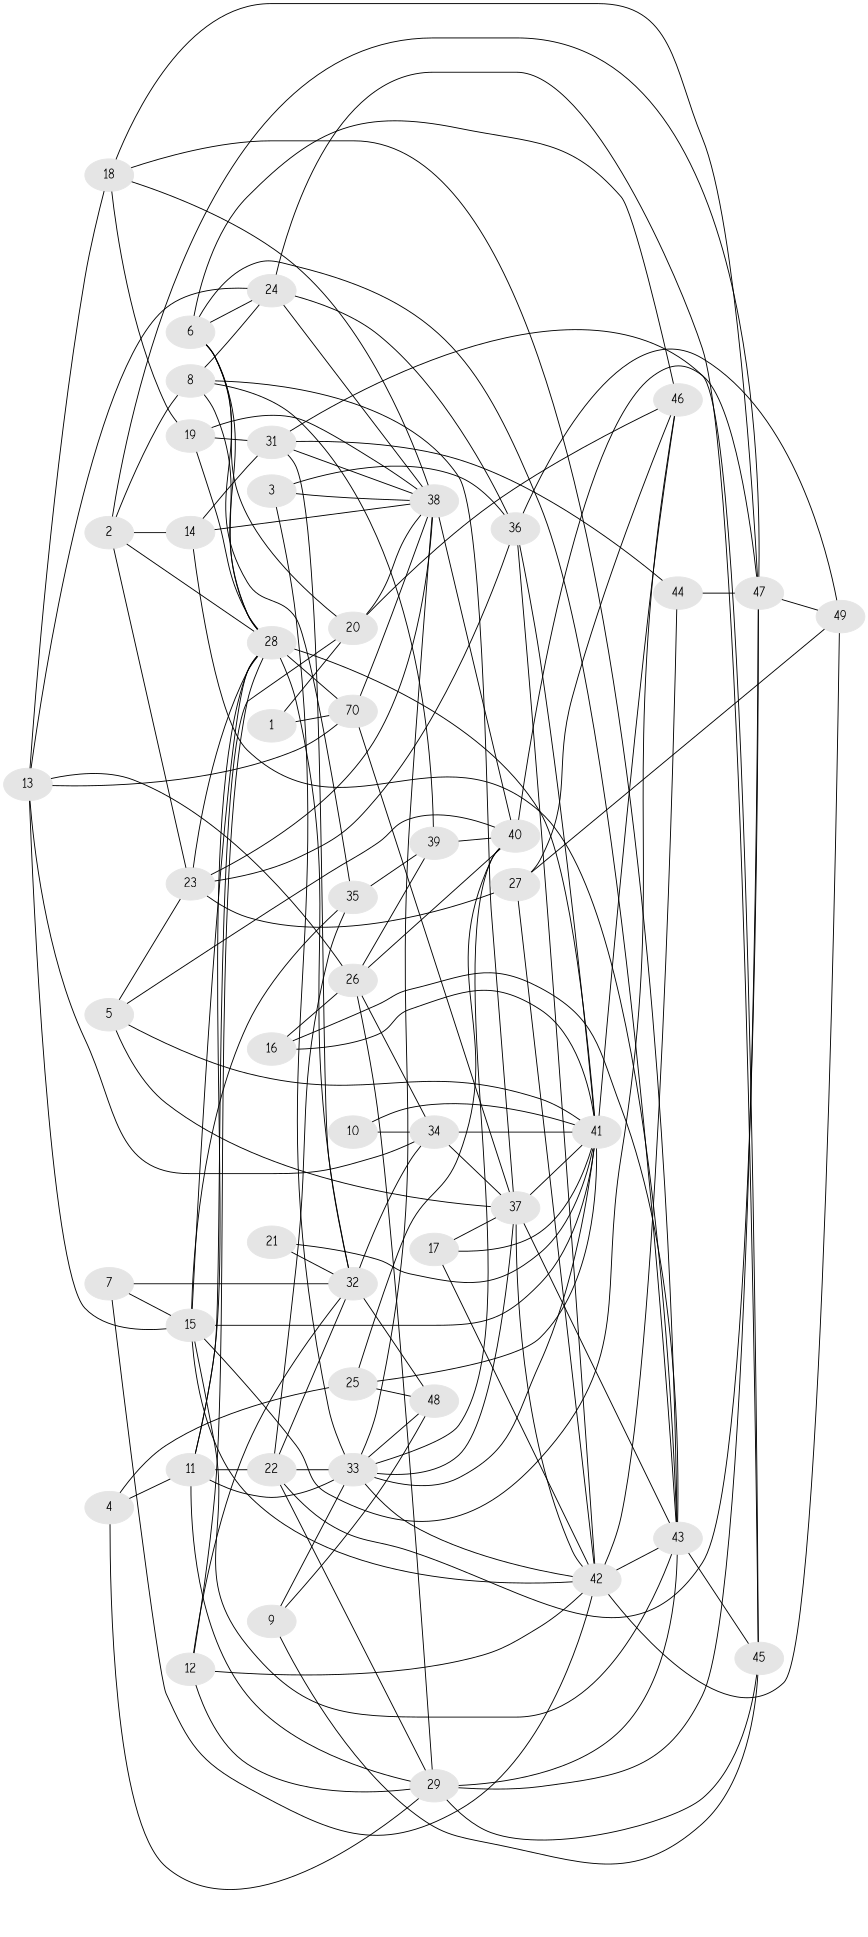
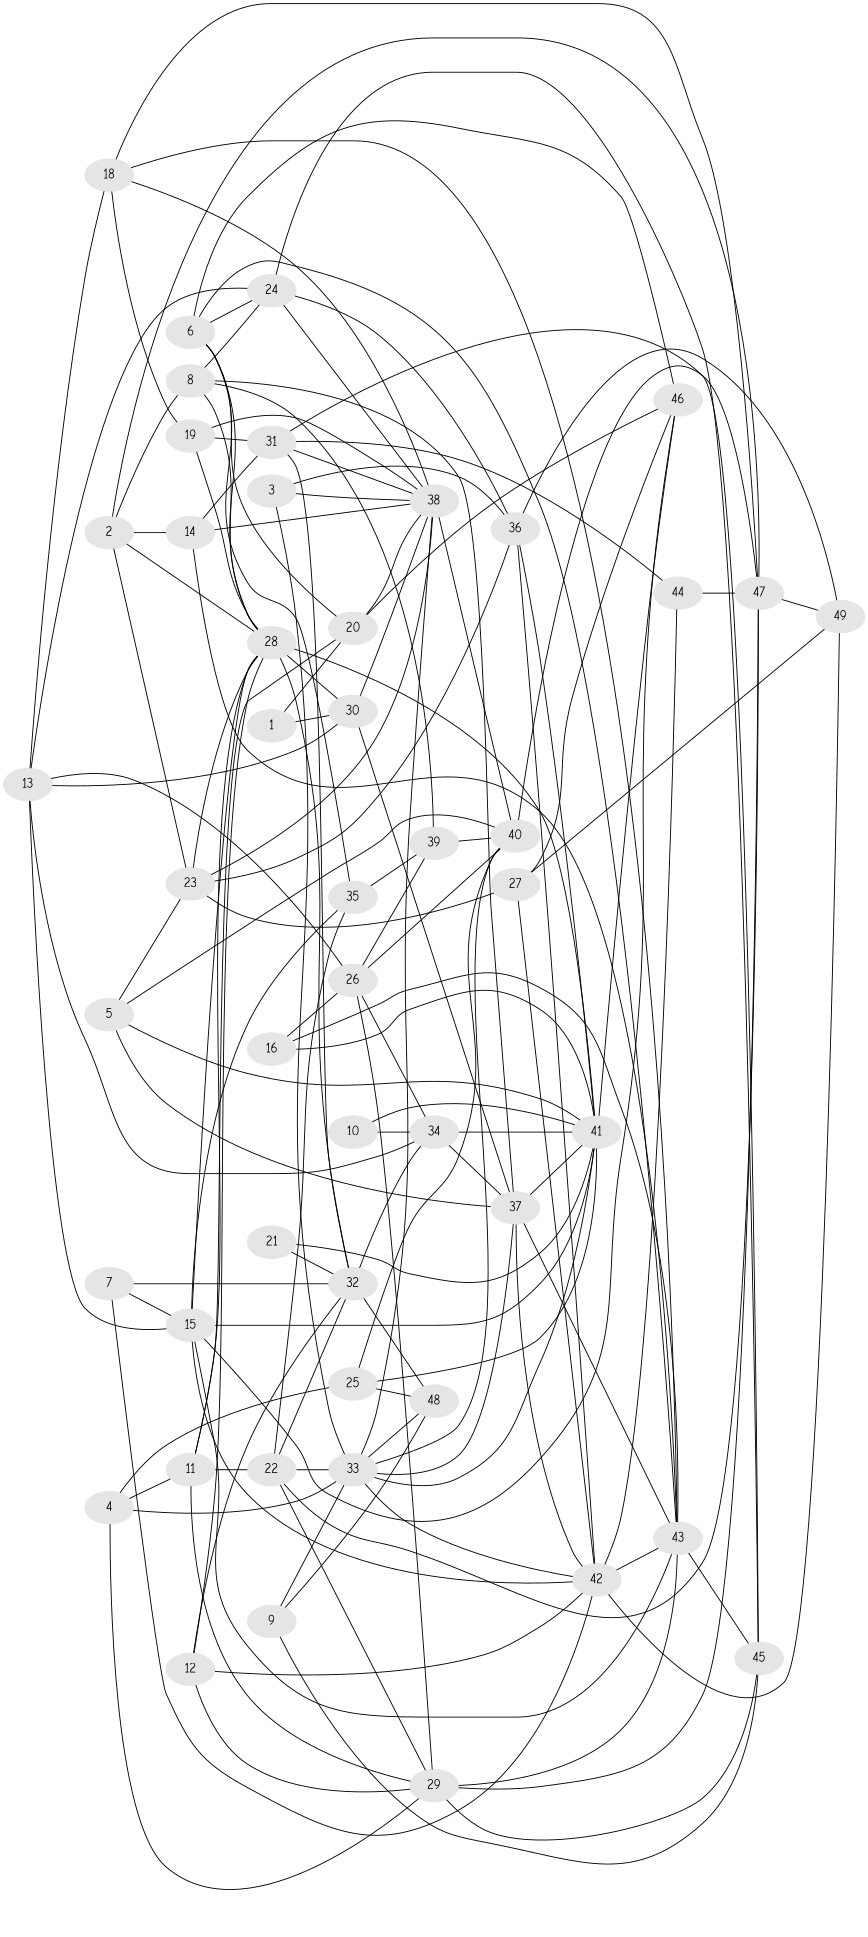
  graph {
    fontname="Comic Neue"
    rankdir=LR
    node [color=gray90 fontname="Comic Neue" style=filled]
    edge [fontname="Comic Neue" weight=1.0]
    1
    20
-   30 [label=70]
+   30
    38
    46
    37
    2
    8
    14
    23
    28
    47
    24
    39
    43
    31
    36
    27
    41
    32
    49
    3
    33
    40
    42
    48
    4
    11
    25
    29
    22
    45
    5
    6
    35
    7
    15
    34
    44
    9
    10
    12
    13
    18
    26
    19
    16
-   17
    21
    1 -- 20
    1 -- 30
    20 -- 38
    20 -- 46
    30 -- 38
    30 -- 37
    38 -- 40
    37 -- 43
    37 -- 41
    37 -- 42
    2 -- 8
    2 -- 14
    2 -- 23
    2 -- 28
    2 -- 47
    8 -- 37
    8 -- 28
    8 -- 24
    8 -- 39
    14 -- 38
    14 -- 43
    14 -- 31
    23 -- 38
    23 -- 28
    23 -- 36
    23 -- 27
    28 -- 30
    28 -- 41
    28 -- 32
    47 -- 49
    24 -- 38
    24 -- 36
    24 -- 45
    39 -- 40
    43 -- 45
    31 -- 38
    31 -- 32
    31 -- 45
    31 -- 44
    36 -- 41
    36 -- 49
    36 -- 42
    27 -- 46
    27 -- 49
    27 -- 42
    41 -- 46
    32 -- 48
    32 -- 34
    3 -- 38
    3 -- 36
    3 -- 33
    33 -- 38
    33 -- 37
    33 -- 41
    33 -- 40
    33 -- 42
    33 -- 48
    40 -- 47
    42 -- 43
    42 -- 49
    42 -- 44
    4 -- 11
    4 -- 25
    4 -- 29
    11 -- 20
    11 -- 28 [weight=2.0]
-   11 -- 33
+   4 -- 33
    11 -- 29
    11 -- 22
    25 -- 41
    25 -- 40
    25 -- 48
    29 -- 47
    29 -- 43
    29 -- 45 [weight=2.0]
    22 -- 47
    22 -- 32
    22 -- 33
    22 -- 29
    22 -- 35
    5 -- 37
    5 -- 23
    5 -- 41
    5 -- 40
    6 -- 20
    6 -- 46
    6 -- 28
    6 -- 24
    6 -- 43
    6 -- 35
    35 -- 39
    7 -- 32
    7 -- 42
    7 -- 15
    15 -- 46
    15 -- 28
    15 -- 43
    15 -- 41
    15 -- 42
    15 -- 35
    34 -- 37
    34 -- 41
    44 -- 47
    9 -- 33
    9 -- 48
    9 -- 45
    10 -- 41
    10 -- 34
    12 -- 28
    12 -- 32
    12 -- 42
    12 -- 29
    13 -- 30
    13 -- 24
    13 -- 15
    13 -- 34
    13 -- 18
    13 -- 26
    18 -- 38
    18 -- 47
    18 -- 43
    18 -- 19
    26 -- 39
    26 -- 40
    26 -- 29
    26 -- 34
    19 -- 38
    19 -- 28
    19 -- 31
    16 -- 43
    16 -- 41
    16 -- 26
-   17 -- 37
-   17 -- 41
-   17 -- 42
    21 -- 41
    21 -- 32
  }
